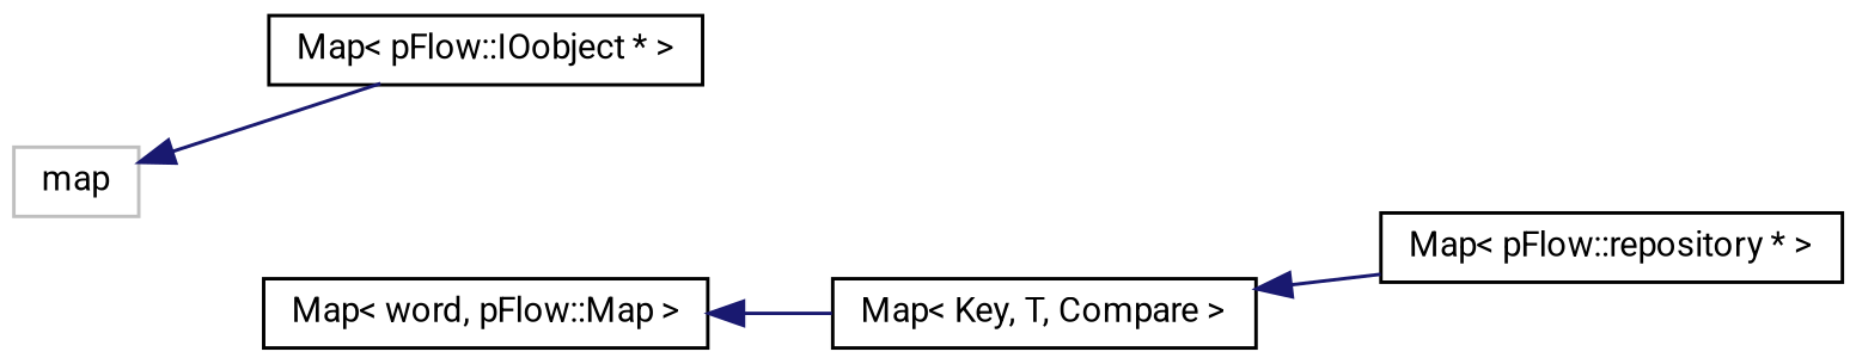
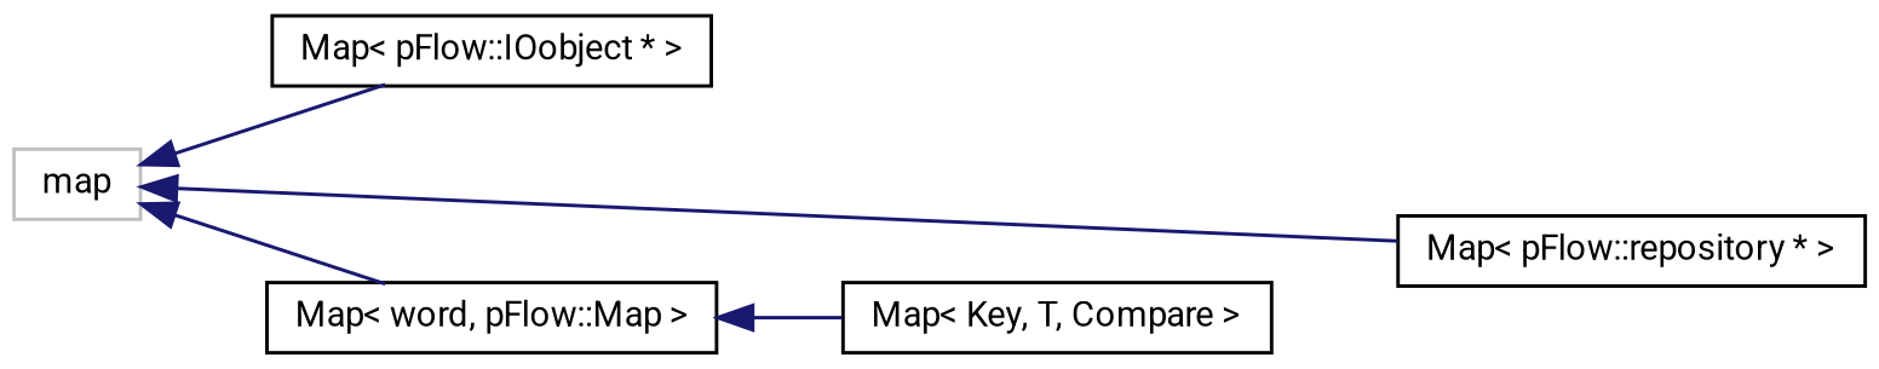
  digraph {
    fontname=Roboto
    rankdir=LR
    node [color=black fillcolor=white fontname=Roboto fontsize=10 shape=record style=filled]
    edge [color=midnightblue dir=back fontname=Roboto fontsize=10 labelfontname=Helvetica labelfontsize=10 style=solid]
    n1 [color=grey75 height=0.2 label=map width=0.4]
    n2 [height=0.2 label="Map\< pFlow::IOobject * \>" width=0.4]
    n3 [height=0.2 label="Map\< pFlow::repository * \>" width=0.4]
    n4 [height=0.2 label="Map\< word, pFlow::Map \>" width=0.4]
    n5 [height=0.2 label="Map\< Key, T, Compare \>" width=0.4]
    n1 -> n2
-   n5 -> n3
+   n1 -> n3
+   n1 -> n4
    n4 -> n5
  }
